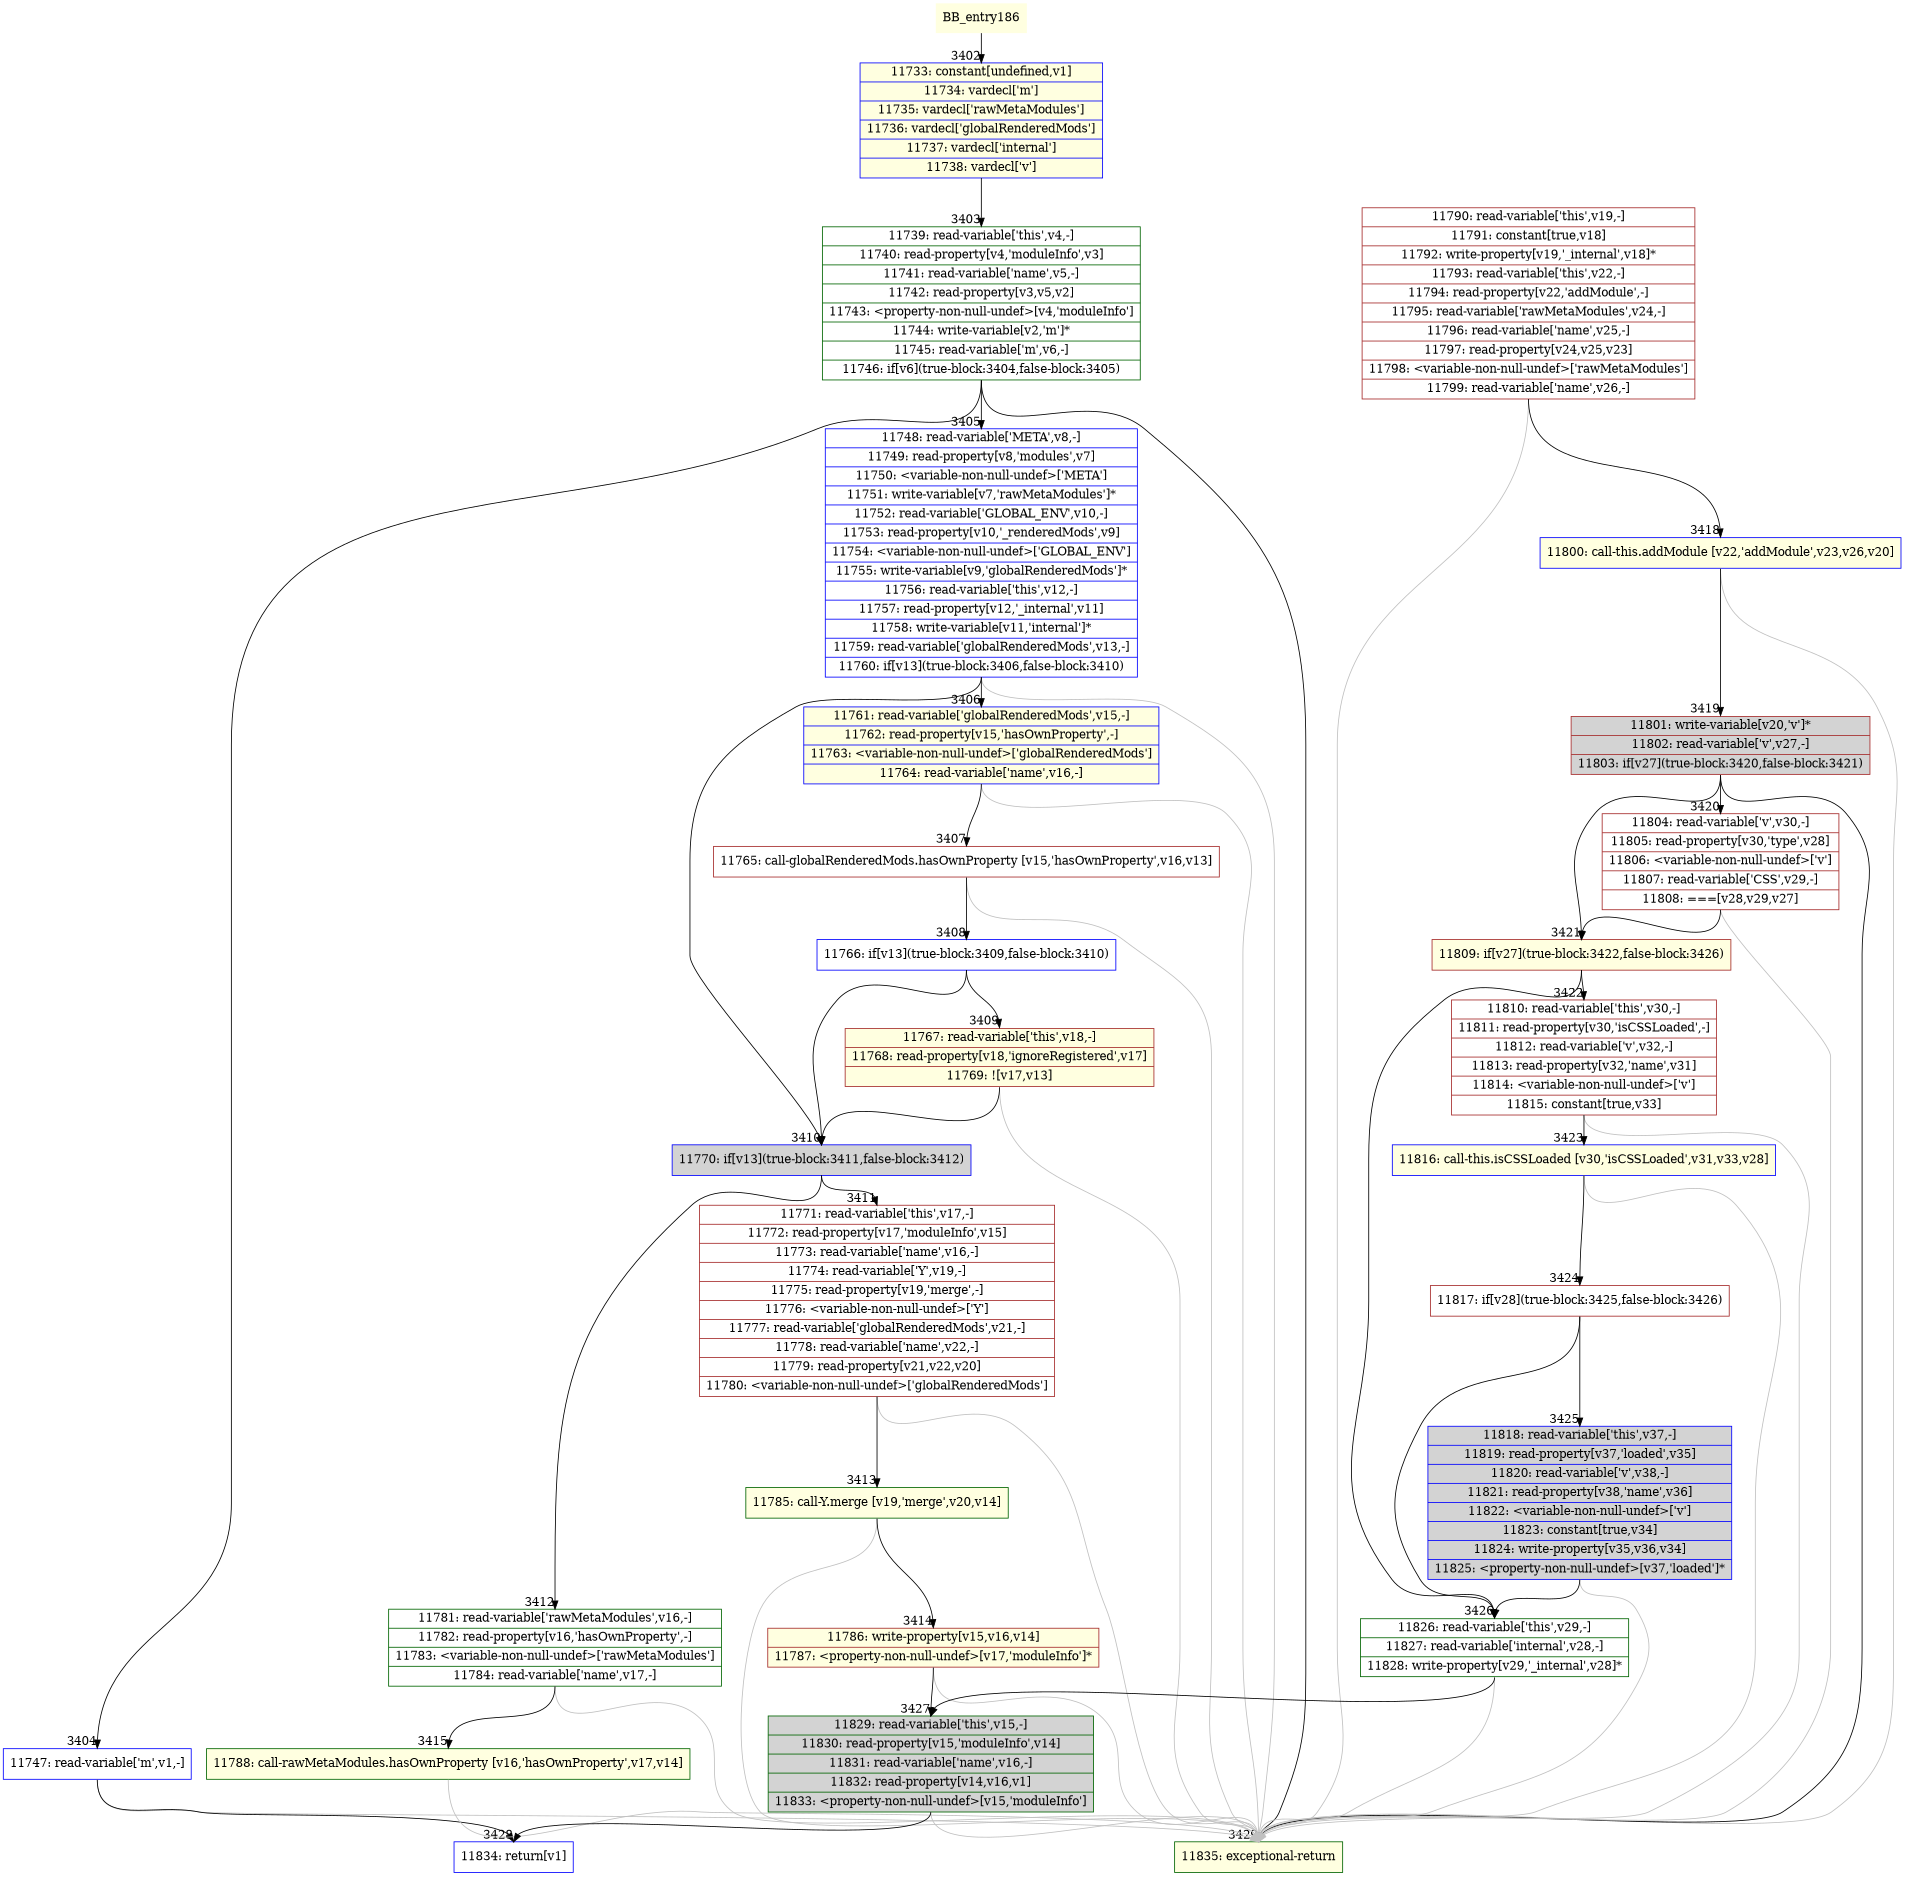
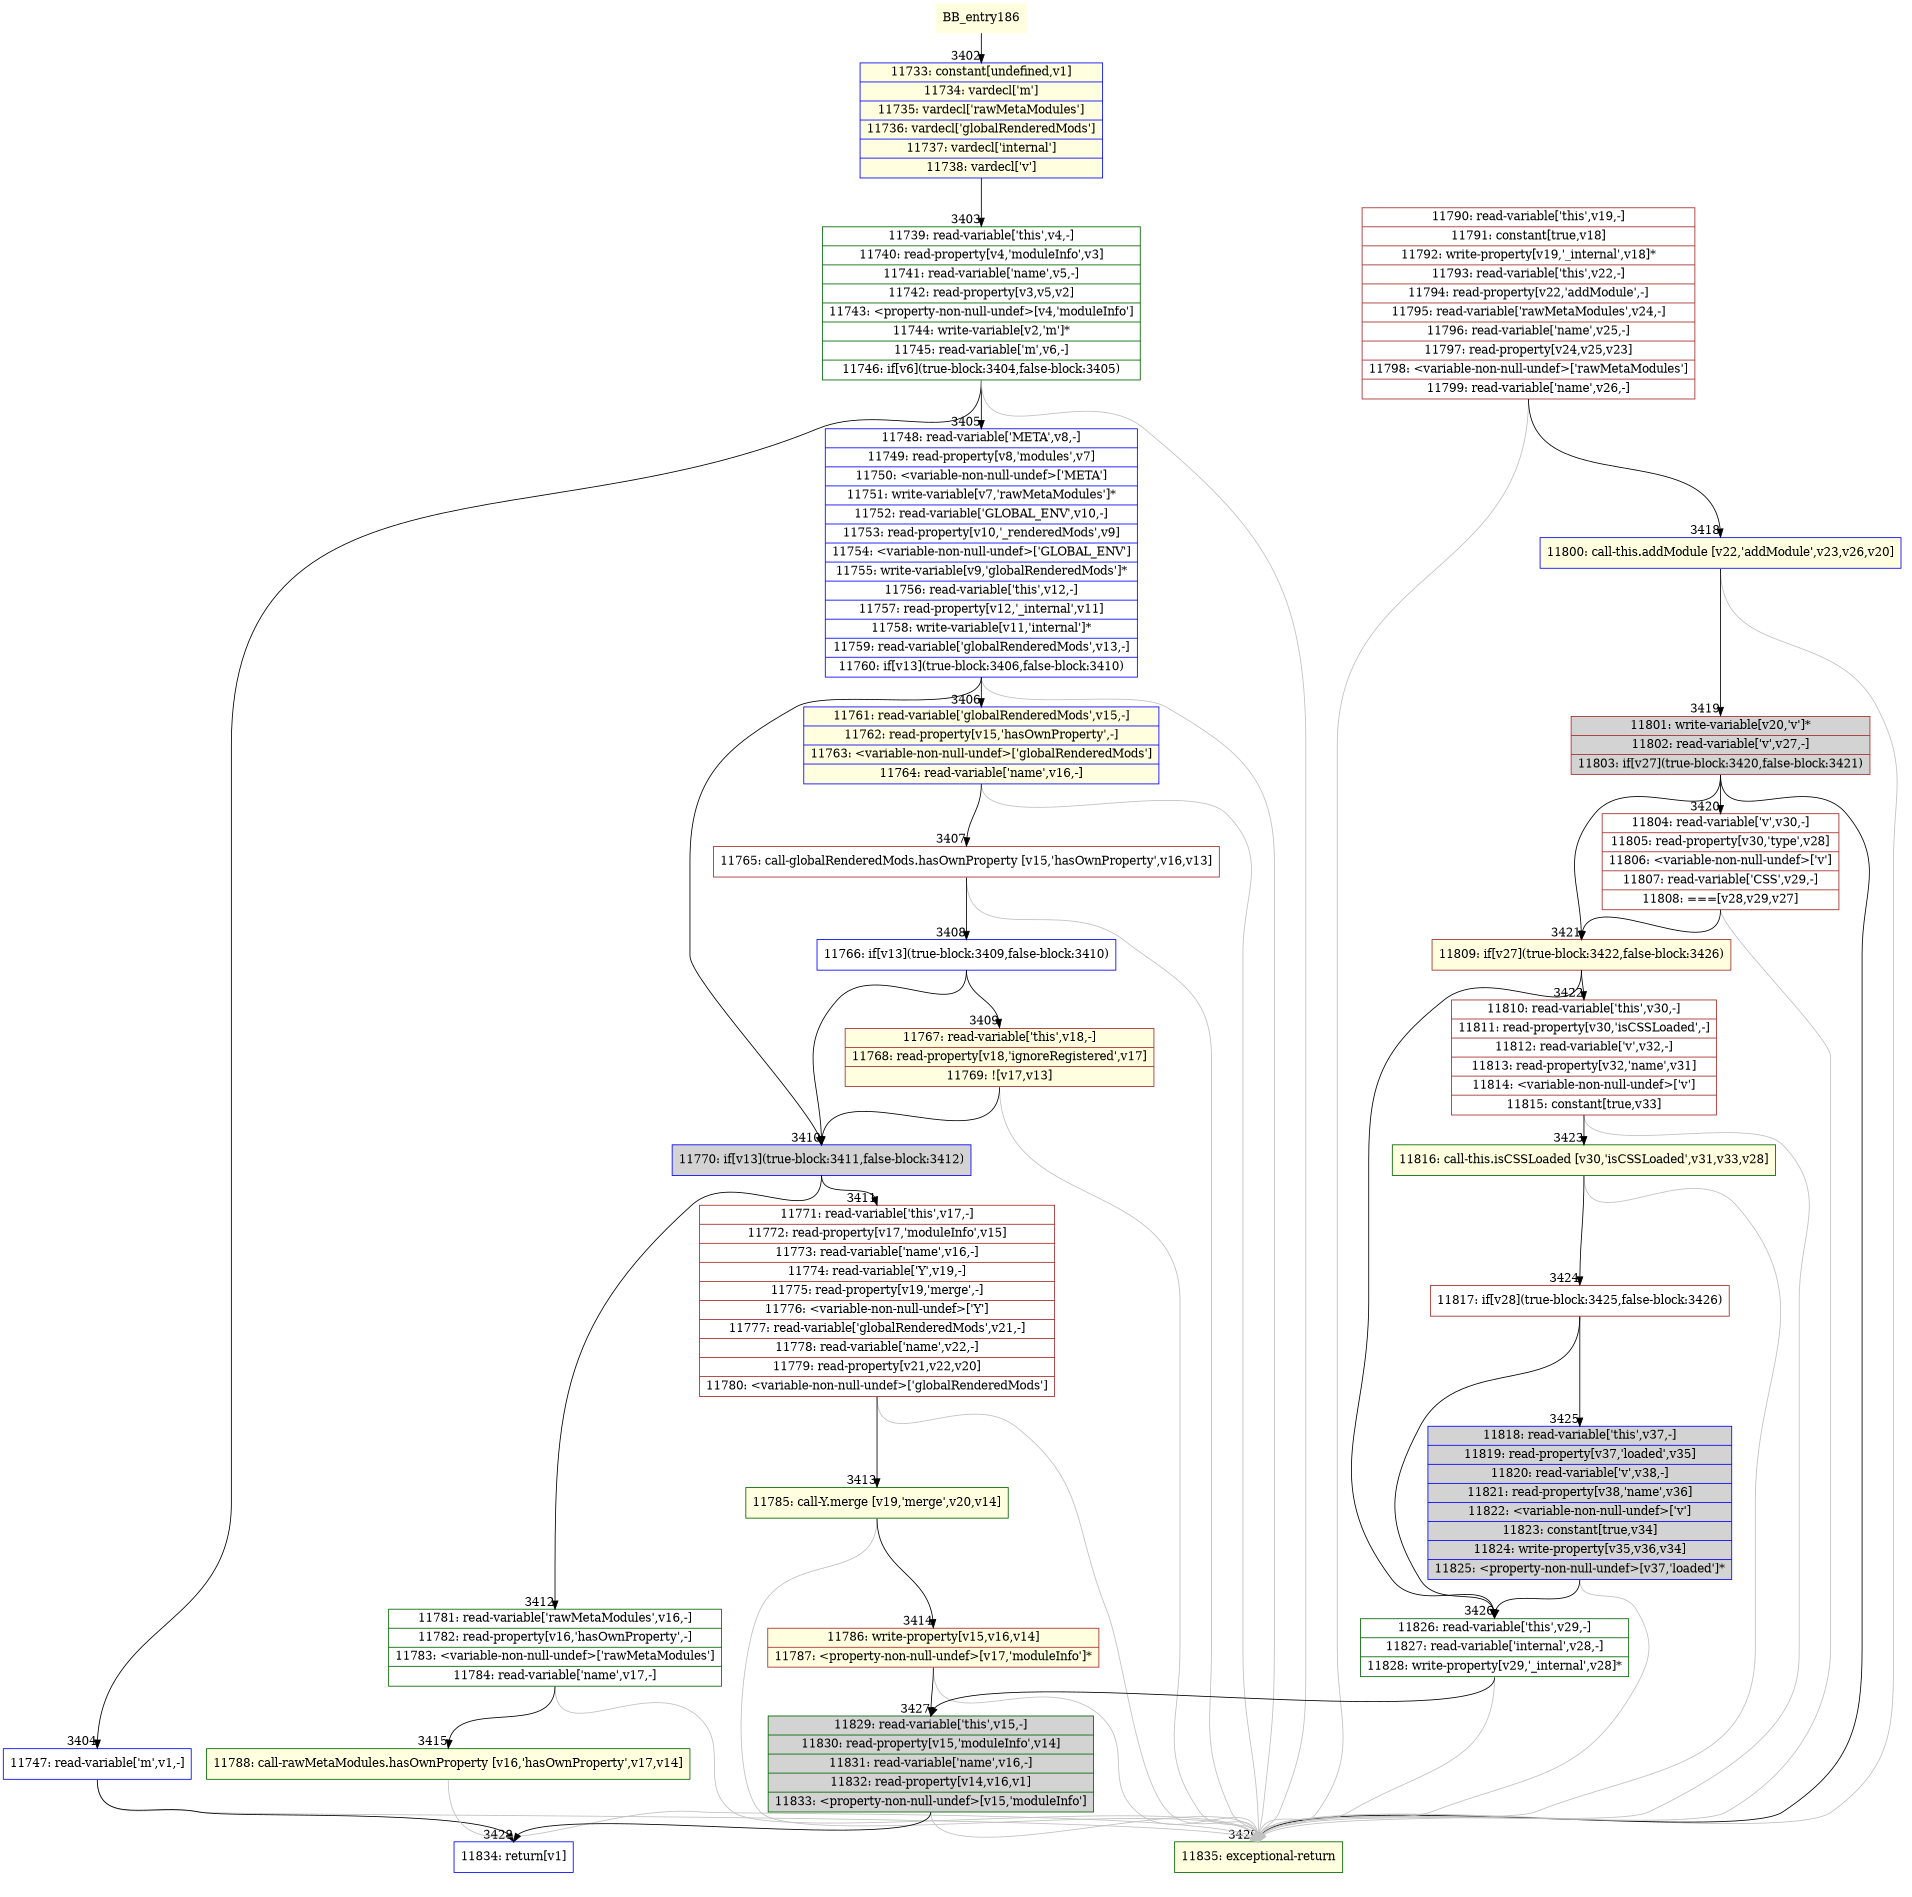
  digraph {
    rankdir=TD
    node [color=brown fillcolor=white shape=record style=filled]
    edge [headport=n tailport=s]
    n1 [fillcolor=lightyellow label=BB_entry186 shape=none]
    n2 [color=blue fillcolor=lightyellow label="{11733: constant[undefined,v1]|11734: vardecl['m']|11735: vardecl['rawMetaModules']|11736: vardecl['globalRenderedMods']|11737: vardecl['internal']|11738: vardecl['v']}"]
    n3 [color=darkgreen label="{11739: read-variable['this',v4,-]|11740: read-property[v4,'moduleInfo',v3]|11741: read-variable['name',v5,-]|11742: read-property[v3,v5,v2]|11743: \<property-non-null-undef\>[v4,'moduleInfo']|11744: write-variable[v2,'m']*|11745: read-variable['m',v6,-]|11746: if[v6](true-block:3404,false-block:3405)}"]
    n4 [color=blue label="{11747: read-variable['m',v1,-]}"]
    n5 [color=blue label="{11748: read-variable['META',v8,-]|11749: read-property[v8,'modules',v7]|11750: \<variable-non-null-undef\>['META']|11751: write-variable[v7,'rawMetaModules']*|11752: read-variable['GLOBAL_ENV',v10,-]|11753: read-property[v10,'_renderedMods',v9]|11754: \<variable-non-null-undef\>['GLOBAL_ENV']|11755: write-variable[v9,'globalRenderedMods']*|11756: read-variable['this',v12,-]|11757: read-property[v12,'_internal',v11]|11758: write-variable[v11,'internal']*|11759: read-variable['globalRenderedMods',v13,-]|11760: if[v13](true-block:3406,false-block:3410)}"]
    n6 [color=darkgreen fillcolor=lightyellow label="{11835: exceptional-return}"]
    n7 [color=blue label="{11834: return[v1]}"]
    n8 [color=blue fillcolor=lightgrey label="{11770: if[v13](true-block:3411,false-block:3412)}"]
    n9 [color=blue fillcolor=lightyellow label="{11761: read-variable['globalRenderedMods',v15,-]|11762: read-property[v15,'hasOwnProperty',-]|11763: \<variable-non-null-undef\>['globalRenderedMods']|11764: read-variable['name',v16,-]}"]
    n10 [label="{11771: read-variable['this',v17,-]|11772: read-property[v17,'moduleInfo',v15]|11773: read-variable['name',v16,-]|11774: read-variable['Y',v19,-]|11775: read-property[v19,'merge',-]|11776: \<variable-non-null-undef\>['Y']|11777: read-variable['globalRenderedMods',v21,-]|11778: read-variable['name',v22,-]|11779: read-property[v21,v22,v20]|11780: \<variable-non-null-undef\>['globalRenderedMods']}"]
    n11 [color=darkgreen label="{11781: read-variable['rawMetaModules',v16,-]|11782: read-property[v16,'hasOwnProperty',-]|11783: \<variable-non-null-undef\>['rawMetaModules']|11784: read-variable['name',v17,-]}"]
    n12 [label="{11765: call-globalRenderedMods.hasOwnProperty [v15,'hasOwnProperty',v16,v13]}"]
    n13 [color=darkgreen fillcolor=lightyellow label="{11785: call-Y.merge [v19,'merge',v20,v14]}"]
    n14 [color=darkgreen fillcolor=lightyellow label="{11788: call-rawMetaModules.hasOwnProperty [v16,'hasOwnProperty',v17,v14]}"]
    n15 [color=blue label="{11766: if[v13](true-block:3409,false-block:3410)}"]
    n16 [fillcolor=lightyellow label="{11767: read-variable['this',v18,-]|11768: read-property[v18,'ignoreRegistered',v17]|11769: ![v17,v13]}"]
    n17 [fillcolor=lightyellow label="{11786: write-property[v15,v16,v14]|11787: \<property-non-null-undef\>[v17,'moduleInfo']*}"]
    n18 [color=darkgreen fillcolor=lightgrey label="{11829: read-variable['this',v15,-]|11830: read-property[v15,'moduleInfo',v14]|11831: read-variable['name',v16,-]|11832: read-property[v14,v16,v1]|11833: \<property-non-null-undef\>[v15,'moduleInfo']}"]
    n19 [label="{11790: read-variable['this',v19,-]|11791: constant[true,v18]|11792: write-property[v19,'_internal',v18]*|11793: read-variable['this',v22,-]|11794: read-property[v22,'addModule',-]|11795: read-variable['rawMetaModules',v24,-]|11796: read-variable['name',v25,-]|11797: read-property[v24,v25,v23]|11798: \<variable-non-null-undef\>['rawMetaModules']|11799: read-variable['name',v26,-]}"]
    n20 [color=blue fillcolor=lightyellow label="{11800: call-this.addModule [v22,'addModule',v23,v26,v20]}"]
    n21 [fillcolor=lightgrey label="{11801: write-variable[v20,'v']*|11802: read-variable['v',v27,-]|11803: if[v27](true-block:3420,false-block:3421)}"]
    n22 [fillcolor=lightyellow label="{11809: if[v27](true-block:3422,false-block:3426)}"]
    n23 [label="{11804: read-variable['v',v30,-]|11805: read-property[v30,'type',v28]|11806: \<variable-non-null-undef\>['v']|11807: read-variable['CSS',v29,-]|11808: ===[v28,v29,v27]}"]
    n24 [label="{11810: read-variable['this',v30,-]|11811: read-property[v30,'isCSSLoaded',-]|11812: read-variable['v',v32,-]|11813: read-property[v32,'name',v31]|11814: \<variable-non-null-undef\>['v']|11815: constant[true,v33]}"]
    n25 [color=darkgreen label="{11826: read-variable['this',v29,-]|11827: read-variable['internal',v28,-]|11828: write-property[v29,'_internal',v28]*}"]
-   n26 [color=blue fillcolor=lightyellow label="{11816: call-this.isCSSLoaded [v30,'isCSSLoaded',v31,v33,v28]}"]
+   n26 [color=darkgreen fillcolor=lightyellow label="{11816: call-this.isCSSLoaded [v30,'isCSSLoaded',v31,v33,v28]}"]
    n27 [label="{11817: if[v28](true-block:3425,false-block:3426)}"]
    n28 [color=blue fillcolor=lightgrey label="{11818: read-variable['this',v37,-]|11819: read-property[v37,'loaded',v35]|11820: read-variable['v',v38,-]|11821: read-property[v38,'name',v36]|11822: \<variable-non-null-undef\>['v']|11823: constant[true,v34]|11824: write-property[v35,v36,v34]|11825: \<property-non-null-undef\>[v37,'loaded']*}"]
    n1 -> n2 [headlabel="    3402"]
    n2 -> n3 [headlabel="      3403"]
    n3 -> n4 [headlabel="      3404"]
    n3 -> n5 [headlabel="      3405"]
-   n3 -> n6 [color=black headlabel="      3429"]
+   n3 -> n6 [color=gray headlabel="      3429"]
    n4 -> n6 [color=gray]
    n4 -> n7 [headlabel="      3428"]
    n5 -> n6 [color=gray]
    n5 -> n8 [headlabel="      3410"]
    n5 -> n9 [headlabel="      3406"]
    n8 -> n10 [headlabel="      3411"]
    n8 -> n11 [headlabel="      3412"]
    n9 -> n6 [color=gray]
    n9 -> n12 [headlabel="      3407"]
    n10 -> n6 [color=gray]
    n10 -> n13 [headlabel="      3413"]
    n11 -> n6 [color=gray]
    n11 -> n14 [headlabel="      3415"]
    n12 -> n6 [color=gray]
    n12 -> n15 [headlabel="      3408"]
    n13 -> n6 [color=gray]
    n13 -> n17 [headlabel="      3414"]
    n14 -> n6 [color=gray]
    n15 -> n8
    n15 -> n16 [headlabel="      3409"]
    n16 -> n6 [color=gray]
    n16 -> n8
    n17 -> n6 [color=gray]
    n17 -> n18 [headlabel="      3427"]
    n18 -> n6 [color=gray]
    n18 -> n7
    n19 -> n6 [color=gray]
    n19 -> n20 [headlabel="      3418"]
    n20 -> n6 [color=gray]
    n20 -> n21 [headlabel="      3419"]
    n21 -> n6 [color=black]
    n21 -> n22 [headlabel="      3421"]
    n21 -> n23 [headlabel="      3420"]
    n22 -> n24 [headlabel="      3422"]
    n22 -> n25 [headlabel="      3426"]
    n23 -> n6 [color=gray]
    n23 -> n22
    n24 -> n6 [color=gray]
    n24 -> n26 [headlabel="      3423"]
    n25 -> n6 [color=gray]
    n25 -> n18
    n26 -> n6 [color=gray]
    n26 -> n27 [headlabel="      3424"]
    n27 -> n25
    n27 -> n28 [headlabel="      3425"]
    n28 -> n6 [color=gray]
    n28 -> n25
  }
